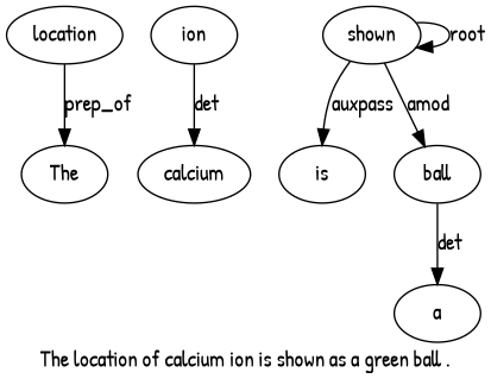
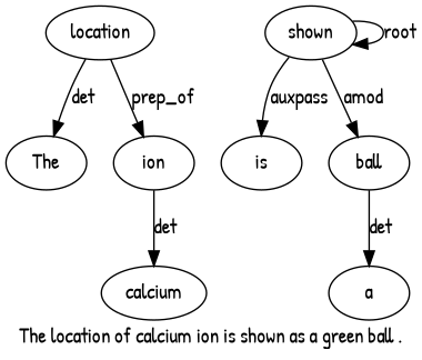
  digraph {
    fontname="Patrick Hand"
    label="The location of calcium ion is shown as a green ball ."
    node [fillcolor=white fontname="Patrick Hand" style=filled]
    edge [fontname="Patrick Hand"]
    n1 [label=location]
    n2 [label=The]
    n3 [label=ion]
    n4 [label=calcium]
    n5 [label=shown]
    n6 [label=is]
    n7 [label=ball]
    n8 [label=a]
-   n1 -> n2 [label=prep_of]
+   n1 -> n2 [label=det]
+   n1 -> n3 [label=prep_of]
    n3 -> n4 [label=det]
    n5 -> n5 [label=root]
    n5 -> n6 [label=auxpass]
    n5 -> n7 [label=amod]
    n7 -> n8 [label=det]
  }
